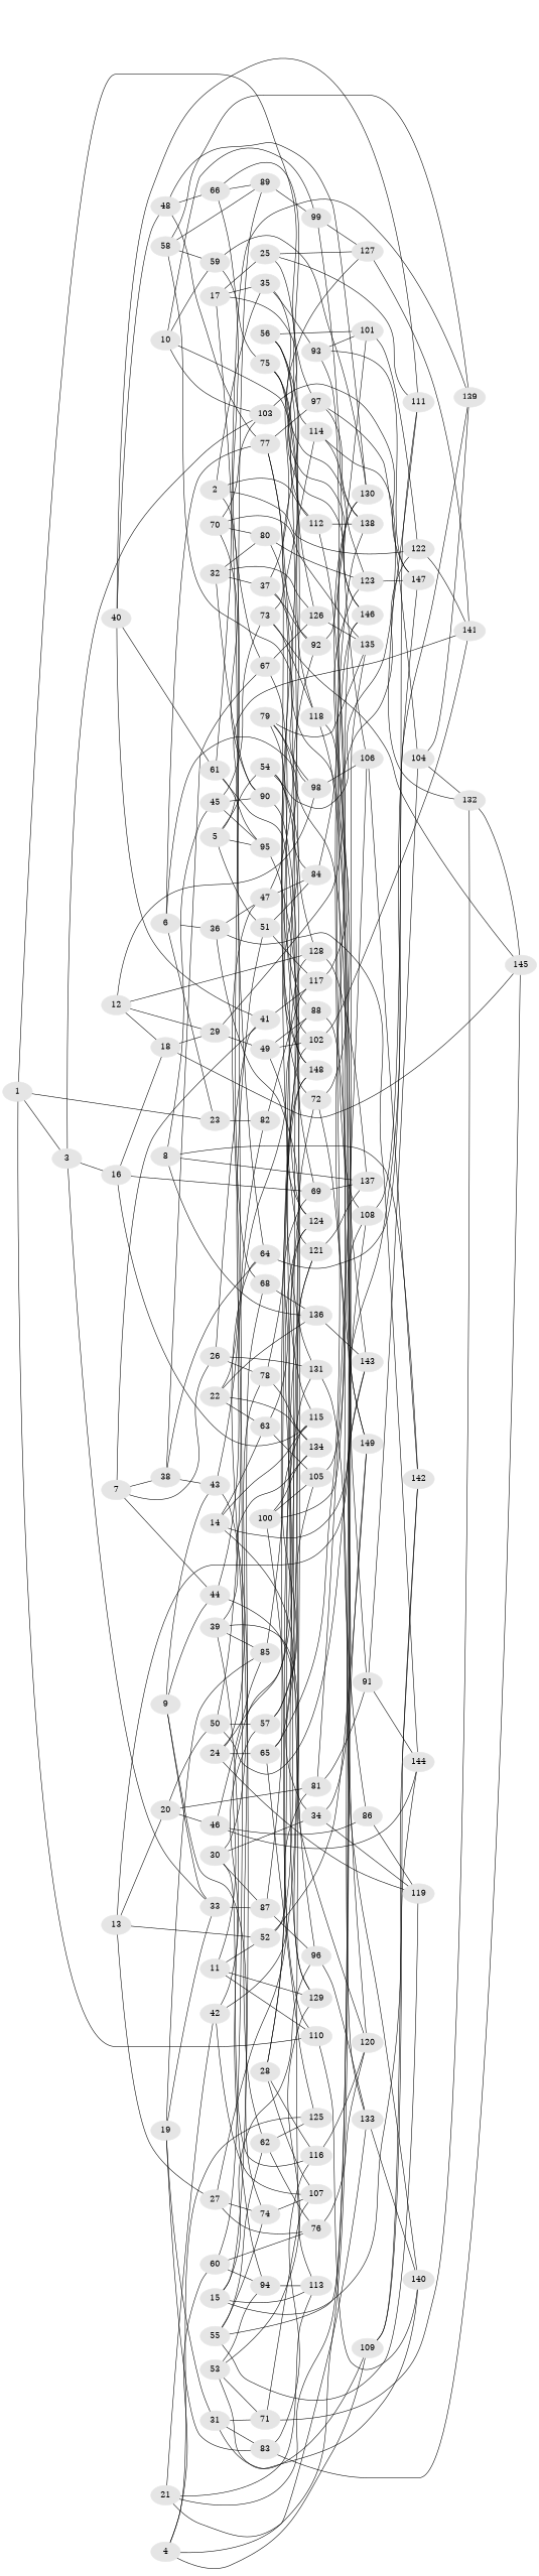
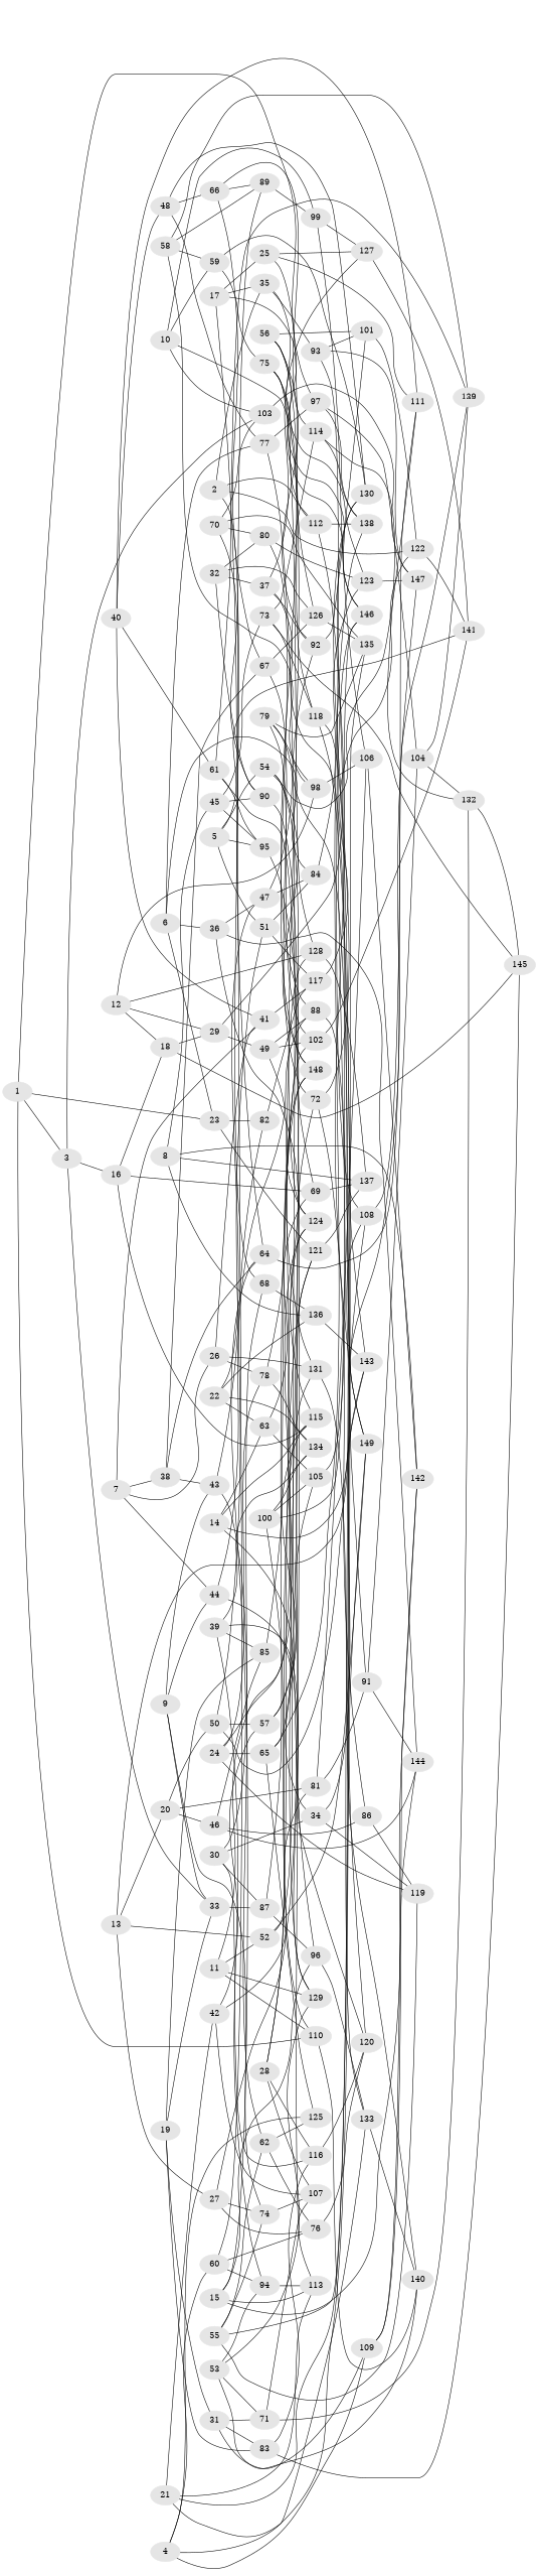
  graph {
    rankdir=LR
    node [color=gray90 style=filled]
    1
    3
    23
    97
    110
    16
    33
    103
    82
    121
    138
    104
    140
    2
    35
    68
    112
    122
    93
    123
    136
    149
    141
    18
    115
    69
    87
    147
    4
    60
    109
    125
    76
    94
    89
    142
    144
    5
    51
    54
    95
    84
    117
    111
    148
    131
    6
    36
    77
    47
    96
    7
    26
    38
    41
    44
    78
    43
    64
    67
    129
    88
    8
    45
    137
    90
    73
    143
    9
    74
    62
    107
    10
    59
    99
    124
    130
    75
    127
    106
    11
    52
    128
    12
    29
    98
    145
    49
    13
    20
    27
    46
    50
    81
    14
    34
    63
    108
    119
    105
    15
    113
    133
    17
    25
    146
    126
    139
    19
    31
    83
    85
    71
    116
    102
    86
    57
    91
    21
    42
    22
    134
    92
    24
    65
    72
    135
    120
    28
    30
    132
    32
    37
    80
    101
    39
    40
    48
    61
    66
    118
    114
    53
    55
    56
    58
    70
    79
    100
    1 -- 3
    1 -- 23
    1 -- 97
    1 -- 110
    3 -- 16
    3 -- 33
    3 -- 103
    23 -- 82
-   77 -- 121
+   23 -- 121
    97 -- 138
    97 -- 104
    110 -- 140
    16 -- 18
    16 -- 115
    16 -- 69
    33 -- 87
    103 -- 147
    82 -- 117
    121 -- 137
    104 -- 139
    104 -- 132
    2 -- 35
    2 -- 68
    2 -- 112
    2 -- 122
    35 -- 93
    35 -- 123
    68 -- 136
    112 -- 138
    112 -- 149
    122 -- 141
    93 -- 147
    93 -- 108
    93 -- 101
    123 -- 147
    136 -- 143
    18 -- 29
    18 -- 145
    69 -- 137
    87 -- 148
    87 -- 96
    4 -- 149
    4 -- 60
    4 -- 109
    4 -- 125
    60 -- 76
    60 -- 94
    60 -- 89
    109 -- 142
    109 -- 144
    76 -- 120
    94 -- 113
    89 -- 99
    5 -- 141
    5 -- 51
    5 -- 54
    5 -- 95
    51 -- 84
    51 -- 117
    54 -- 69
    54 -- 111
    54 -- 148
    95 -- 131
    84 -- 123
    117 -- 122
    131 -- 140
    6 -- 23
    6 -- 84
    6 -- 36
    6 -- 77
    36 -- 115
    36 -- 144
    36 -- 47
    77 -- 97
    77 -- 96
    47 -- 84
    47 -- 92
    96 -- 133
    7 -- 26
    7 -- 38
    7 -- 41
    7 -- 44
    26 -- 131
    26 -- 41
    26 -- 78
    38 -- 43
    38 -- 64
    38 -- 67
    41 -- 117
    44 -- 129
    44 -- 88
    78 -- 148
    78 -- 134
    43 -- 82
    43 -- 62
    64 -- 139
    67 -- 126
    67 -- 72
    88 -- 91
    8 -- 136
    8 -- 142
    8 -- 45
    8 -- 137
    45 -- 95
    45 -- 90
    45 -- 73
    90 -- 129
    73 -- 145
    73 -- 118
    73 -- 114
    9 -- 33
    9 -- 44
    9 -- 43
    9 -- 74
    74 -- 107
    62 -- 125
    62 -- 76
    10 -- 103
    10 -- 59
    10 -- 99
    10 -- 124
    59 -- 130
    59 -- 75
    99 -- 127
    99 -- 106
    75 -- 112
    75 -- 88
    75 -- 128
    127 -- 141
    106 -- 142
    11 -- 110
    11 -- 129
    11 -- 52
    11 -- 128
    52 -- 149
    52 -- 124
    128 -- 137
    12 -- 18
    12 -- 128
    12 -- 29
    12 -- 98
    29 -- 130
    29 -- 49
    98 -- 106
    49 -- 88
    49 -- 124
    49 -- 102
    13 -- 147
    13 -- 52
    13 -- 20
    13 -- 27
    20 -- 46
    20 -- 50
    20 -- 81
    27 -- 76
    27 -- 74
    27 -- 81
    46 -- 144
    46 -- 85
    46 -- 86
    50 -- 51
    50 -- 143
    50 -- 57
    81 -- 106
    81 -- 91
    14 -- 115
    14 -- 34
    14 -- 63
    14 -- 108
    34 -- 143
    34 -- 119
    63 -- 69
    63 -- 105
    108 -- 111
    105 -- 146
    15 -- 68
    15 -- 142
    15 -- 96
    15 -- 113
    133 -- 140
    17 -- 35
    17 -- 64
    17 -- 25
    17 -- 146
    25 -- 111
    25 -- 127
    25 -- 126
    126 -- 135
    19 -- 33
    19 -- 31
    19 -- 83
    19 -- 85
    31 -- 109
    31 -- 83
    31 -- 71
    83 -- 145
    83 -- 116
    85 -- 102
    71 -- 107
    71 -- 132
    116 -- 120
    102 -- 141
    86 -- 119
    57 -- 115
    57 -- 105
    91 -- 104
    91 -- 144
    21 -- 108
    21 -- 113
    21 -- 133
    21 -- 42
    42 -- 121
    42 -- 107
    42 -- 57
    22 -- 136
    22 -- 47
    22 -- 63
    22 -- 134
    92 -- 101
    24 -- 78
    24 -- 124
    24 -- 119
    24 -- 65
    65 -- 138
    65 -- 125
    65 -- 72
    72 -- 130
    72 -- 86
    28 -- 121
    28 -- 131
    28 -- 107
    28 -- 116
    30 -- 87
    30 -- 64
    30 -- 34
    30 -- 116
    132 -- 145
    32 -- 90
    32 -- 126
    32 -- 37
    32 -- 80
    37 -- 149
    37 -- 127
    37 -- 92
    80 -- 123
    80 -- 148
    101 -- 122
    39 -- 94
    39 -- 85
    39 -- 134
    39 -- 120
    40 -- 111
    40 -- 41
    40 -- 48
    40 -- 61
    48 -- 77
    48 -- 130
    48 -- 66
    61 -- 95
    61 -- 113
    61 -- 139
    66 -- 89
    66 -- 67
    66 -- 114
    118 -- 143
    118 -- 120
    114 -- 138
    114 -- 132
    53 -- 140
    53 -- 94
    53 -- 129
    53 -- 71
    55 -- 74
    55 -- 62
    55 -- 119
    55 -- 135
    56 -- 146
    56 -- 92
    56 -- 101
    56 -- 118
    58 -- 89
    58 -- 59
    58 -- 98
    58 -- 139
    70 -- 103
    70 -- 90
    70 -- 135
    70 -- 80
    79 -- 98
    79 -- 133
    79 -- 102
    79 -- 135
    100 -- 110
    100 -- 105
    100 -- 146
    100 -- 134
  }
